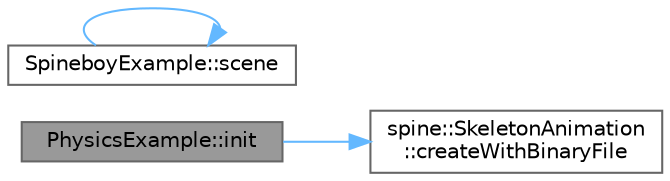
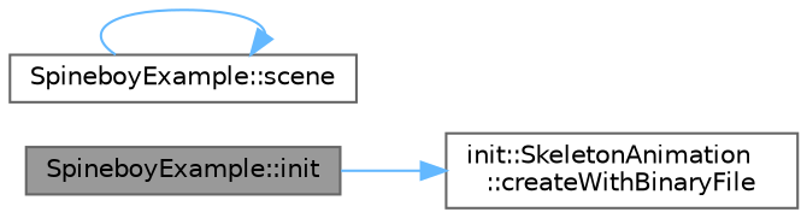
  digraph {
    rankdir=LR
    node [color=grey40 fillcolor=white fontname=Helvetica fontsize=10 shape=box style=filled]
    edge [color=steelblue1 fontname=Helvetica fontsize=10 labelfontname=Helvetica labelfontsize=10 style=solid]
-   n1 [color=gray40 fillcolor=grey60 fontcolor=black height=0.2 label="PhysicsExample::init" width=0.4]
-   n2 [height=0.2 label="spine::SkeletonAnimation\l::createWithBinaryFile" width=0.4]
+   n1 [color=gray40 fillcolor=grey60 fontcolor=black height=0.2 label="SpineboyExample::init" width=0.4]
+   n2 [height=0.2 label="init::SkeletonAnimation\l::createWithBinaryFile" width=0.4]
    n3 [height=0.2 label="SpineboyExample::scene" width=0.4]
    n1 -> n2
    n3 -> n3
  }
